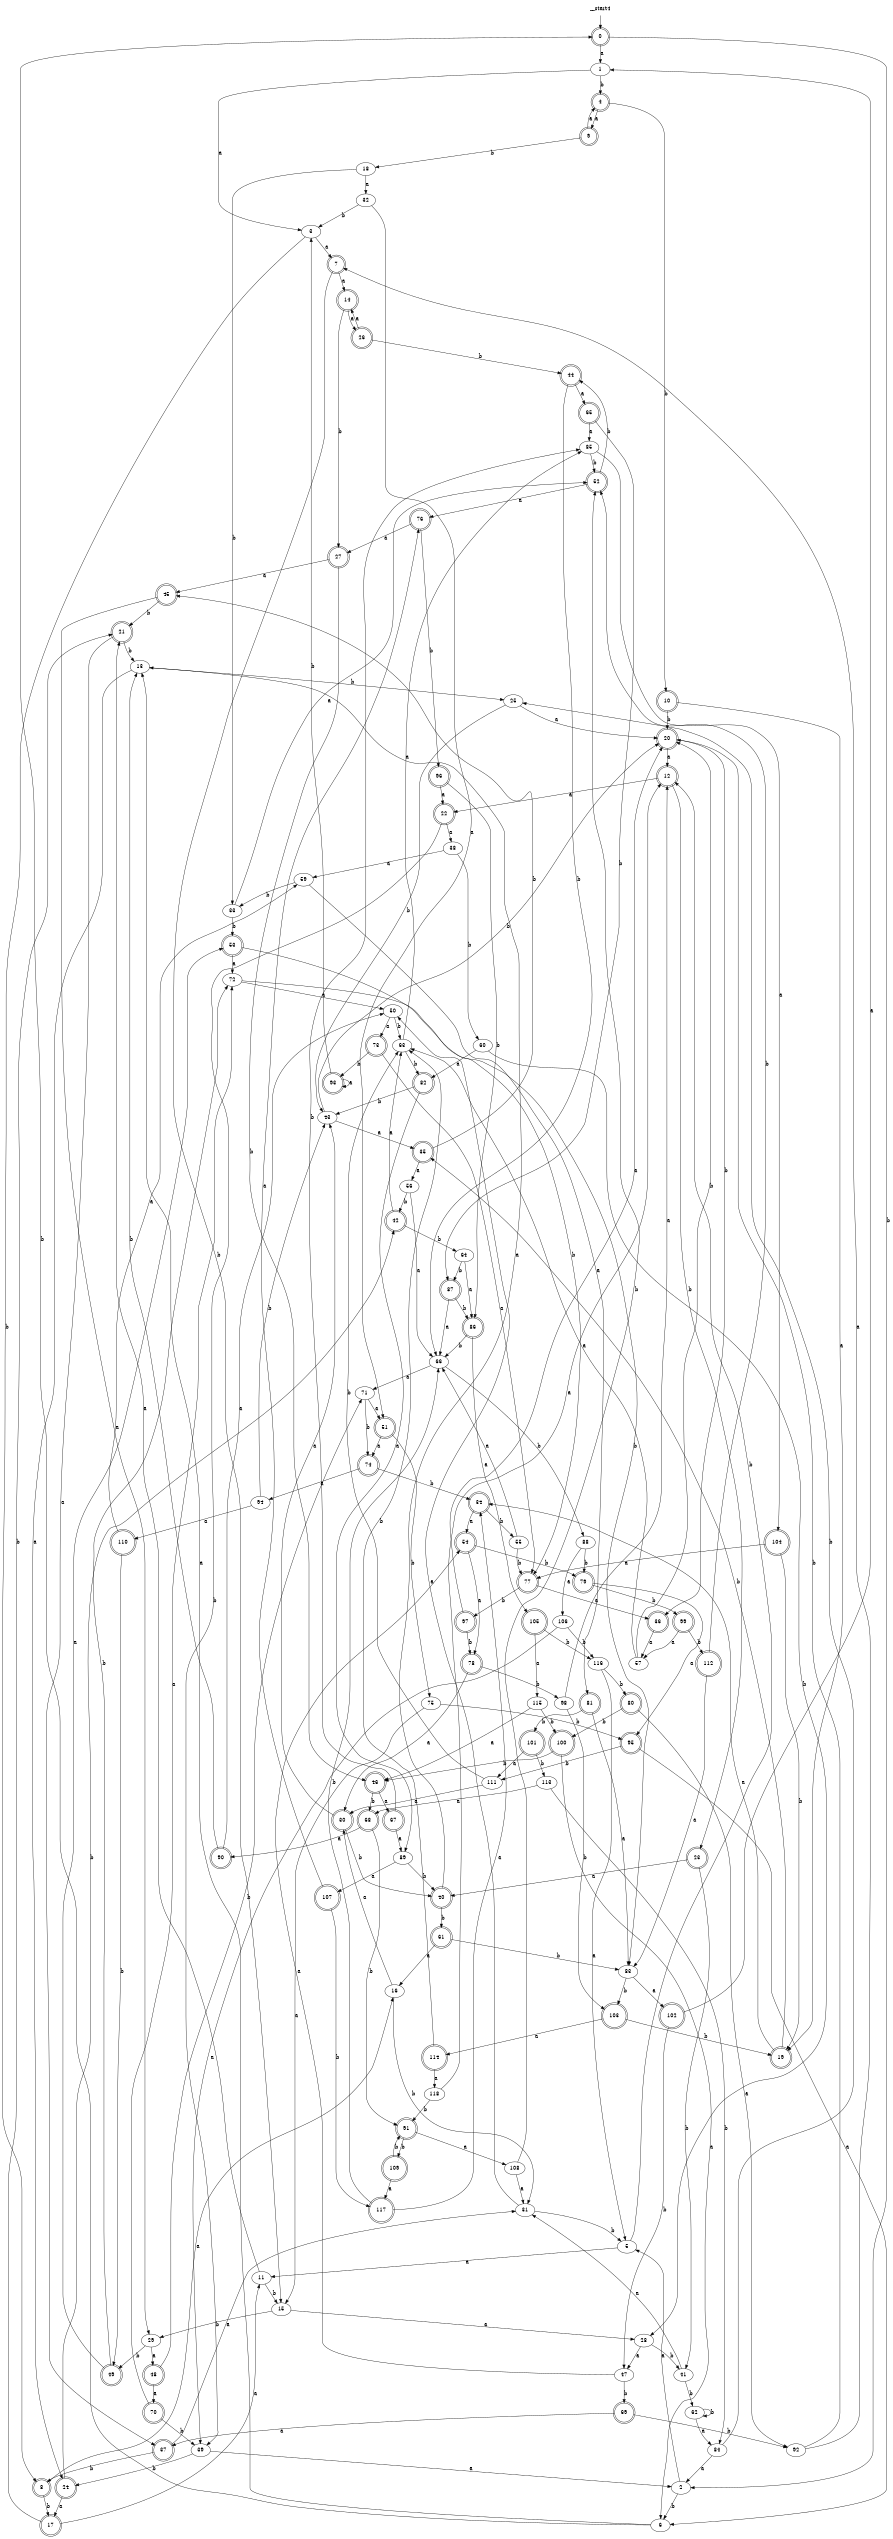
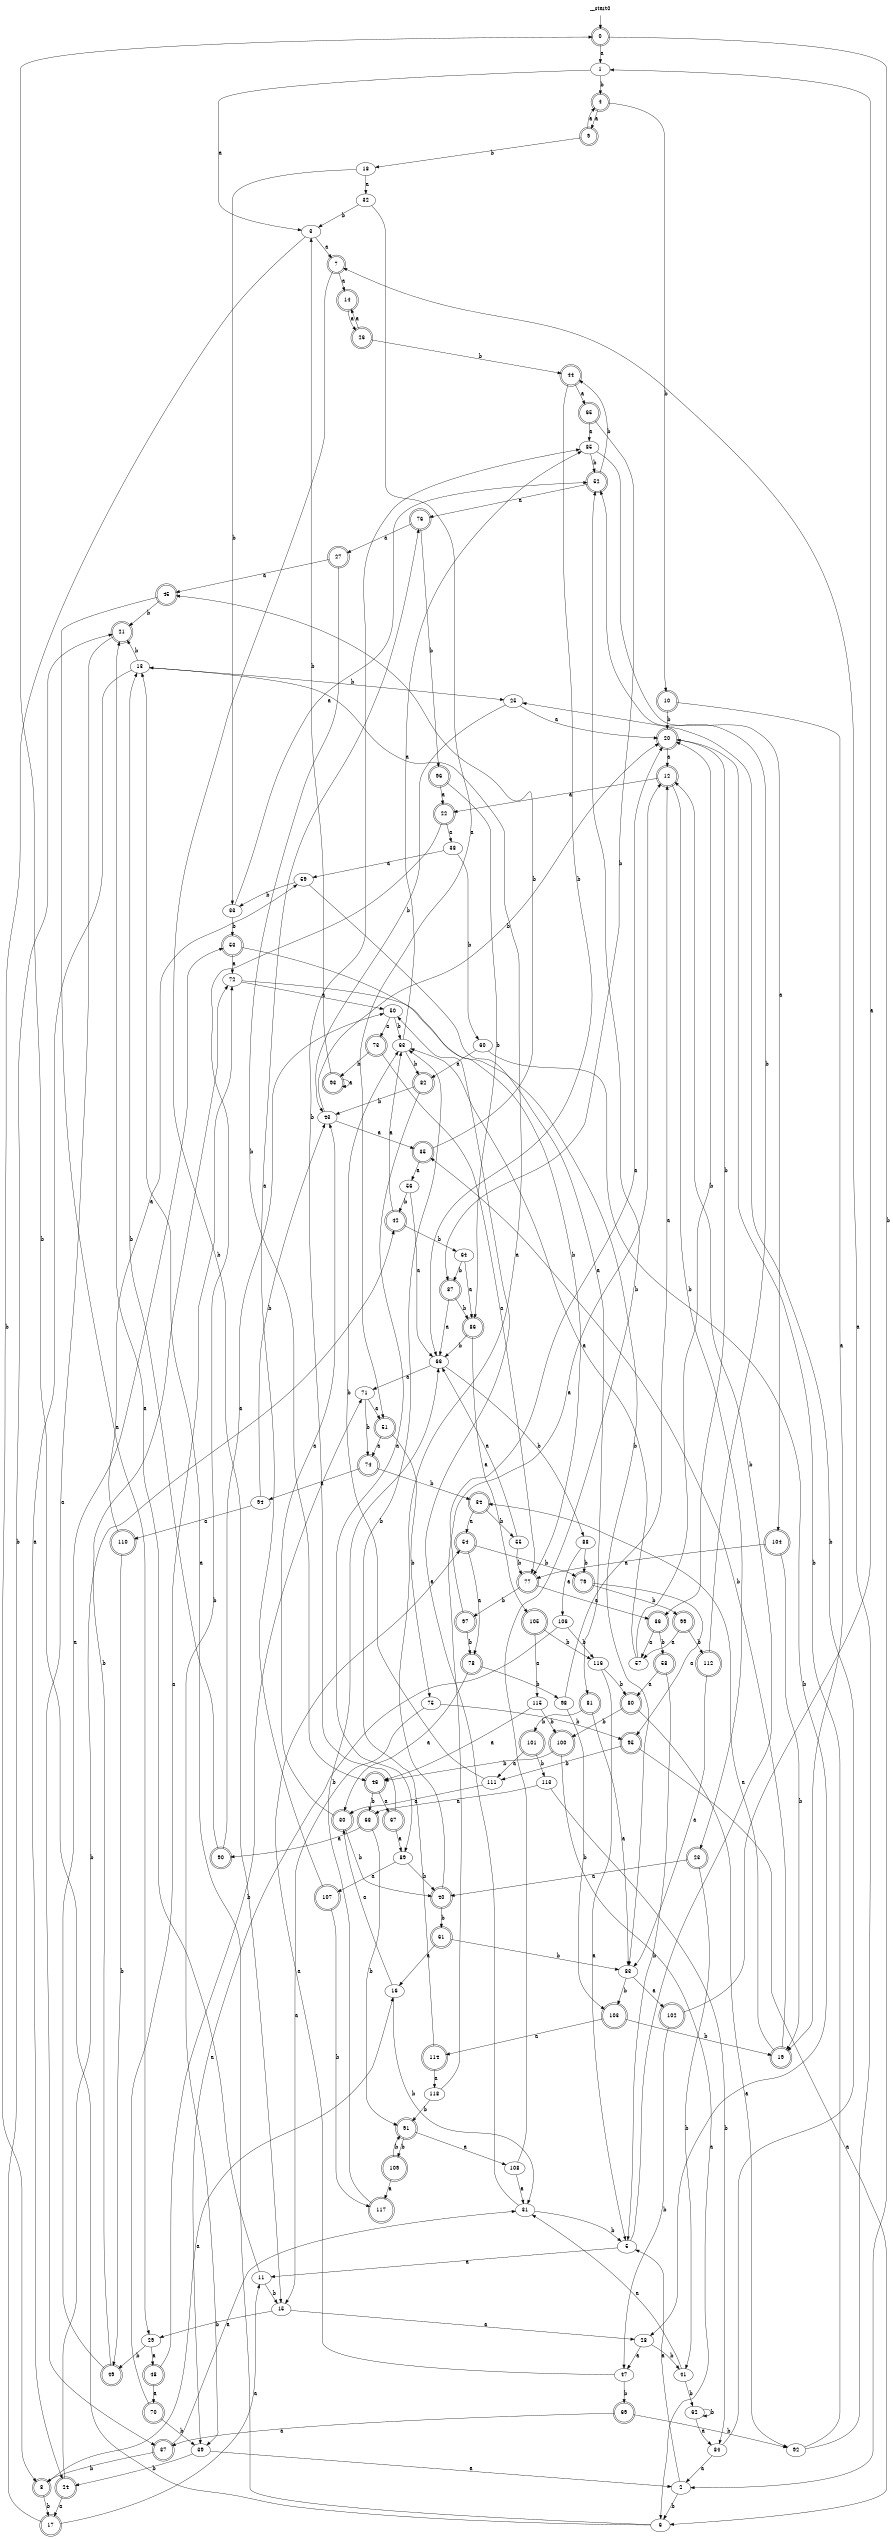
  digraph {
    node [shape=doublecircle]
-   __start0 [shape=none label=__start4]
+   __start0 [shape=none]
    0
    1 [shape=""]
    2 [shape=""]
    3 [shape=""]
    4
    5 [shape=""]
    6 [shape=""]
    7
    8
    9
    10
    11 [shape=""]
    12
    13 [shape=""]
    14
    15 [shape=""]
    16 [shape=""]
    17
    18 [shape=""]
    19
    20
    21
    22
    23
    24
    25 [shape=""]
    26
    27
    28 [shape=""]
    29 [shape=""]
    30
    31 [shape=""]
    32 [shape=""]
    33 [shape=""]
    34
    35
    36
    37
    38 [shape=""]
    39 [shape=""]
    40
    41 [shape=""]
    42
    43 [shape=""]
    44
    45
    46
    47 [shape=""]
    48
    49
    50 [shape=""]
    51
    52
    53
    54
    55 [shape=""]
    56 [shape=""]
    57 [shape=""]
+   58
    59 [shape=""]
    60 [shape=""]
    61
    62 [shape=""]
    63 [shape=""]
    64 [shape=""]
    65
    66 [shape=""]
    67
    68
    69
    70
    71 [shape=""]
    72 [shape=""]
    73
    74
    75 [shape=""]
    76
    77
    78
    79
    80
    81
    82
    83 [shape=""]
    84 [shape=""]
    85 [shape=""]
    86
    87
    88 [shape=""]
    89 [shape=""]
    90
    91
    92 [shape=""]
    93
    94 [shape=""]
    95
    96
    97
    98 [shape=""]
    99
    100
    101
    102
    103
    104
    105
    106 [shape=""]
    107
    108 [shape=""]
    109
    110
    111 [shape=""]
    112
    113 [shape=""]
    114
    115 [shape=""]
    116 [shape=""]
    117
    118 [shape=""]
    __start0 -> 0
    0 -> 1 [label=a]
    0 -> 2 [label=b]
    1 -> 3 [label=a]
    1 -> 4 [label=b]
    2 -> 5 [label=a]
    2 -> 6 [label=b]
    3 -> 7 [label=a]
    3 -> 8 [label=b]
    4 -> 9 [label=a]
    4 -> 10 [label=b]
    5 -> 11 [label=a]
    5 -> 12 [label=b]
    6 -> 0 [label=b]
    6 -> 13 [label=a]
    7 -> 14 [label=a]
    7 -> 15 [label=b]
    8 -> 16 [label=a]
    8 -> 17 [label=b]
    9 -> 4 [label=a]
    9 -> 18 [label=b]
    10 -> 19 [label=a]
    10 -> 20 [label=b]
    11 -> 15 [label=b]
    11 -> 21 [label=a]
    12 -> 22 [label=a]
    12 -> 23 [label=b]
    13 -> 24 [label=a]
    13 -> 25 [label=b]
    14 -> 26 [label=a]
-   14 -> 27 [label=b]
    15 -> 28 [label=a]
    15 -> 29 [label=b]
    16 -> 30 [label=a]
    16 -> 31 [label=b]
    17 -> 11 [label=a]
    17 -> 21 [label=b]
    18 -> 32 [label=a]
    18 -> 33 [label=b]
    19 -> 34 [label=a]
    19 -> 35 [label=b]
    20 -> 12 [label=a]
    20 -> 36 [label=b]
-   21 -> 13 [label=b]
+   13 -> 21 [label=b]
    21 -> 37 [label=a]
    22 -> 38 [label=a]
    22 -> 39 [label=b]
    23 -> 40 [label=a]
    23 -> 41 [label=b]
    24 -> 17 [label=a]
    24 -> 42 [label=b]
    25 -> 20 [label=a]
    25 -> 43 [label=b]
    26 -> 14 [label=a]
    26 -> 44 [label=b]
    27 -> 45 [label=a]
    27 -> 46 [label=b]
    28 -> 41 [label=b]
    28 -> 47 [label=a]
    29 -> 48 [label=a]
    29 -> 49 [label=b]
    30 -> 40 [label=b]
    30 -> 43 [label=a]
    31 -> 5 [label=b]
    31 -> 50 [label=a]
    32 -> 3 [label=b]
    32 -> 51 [label=a]
    33 -> 52 [label=a]
    33 -> 53 [label=b]
    34 -> 54 [label=a]
    34 -> 55 [label=b]
    35 -> 45 [label=b]
    35 -> 56 [label=a]
    36 -> 57 [label=a]
+   36 -> 58 [label=b]
    37 -> 8 [label=b]
    37 -> 31 [label=a]
    38 -> 59 [label=a]
    38 -> 60 [label=b]
    39 -> 2 [label=a]
    39 -> 24 [label=b]
    40 -> 13 [label=a]
    40 -> 61 [label=b]
    41 -> 31 [label=a]
    41 -> 62 [label=b]
    42 -> 63 [label=a]
    42 -> 64 [label=b]
    43 -> 20 [label=b]
    43 -> 35 [label=a]
    44 -> 65 [label=a]
    44 -> 66 [label=b]
    45 -> 21 [label=b]
    45 -> 29 [label=a]
    46 -> 67 [label=a]
    46 -> 68 [label=b]
    47 -> 54 [label=a]
    47 -> 69 [label=b]
    48 -> 70 [label=a]
    48 -> 71 [label=b]
    49 -> 53 [label=a]
    49 -> 72 [label=b]
    50 -> 63 [label=b]
    50 -> 73 [label=a]
    51 -> 74 [label=a]
    51 -> 75 [label=b]
    52 -> 44 [label=b]
    52 -> 76 [label=a]
    53 -> 72 [label=a]
    53 -> 77 [label=b]
    54 -> 78 [label=a]
    54 -> 79 [label=b]
    55 -> 66 [label=a]
    55 -> 77 [label=b]
    56 -> 42 [label=b]
    56 -> 66 [label=a]
    57 -> 20 [label=b]
    57 -> 63 [label=a]
+   58 -> 5 [label=b]
+   58 -> 80 [label=a]
    59 -> 33 [label=b]
    59 -> 81 [label=a]
    60 -> 28 [label=b]
    60 -> 82 [label=a]
    61 -> 16 [label=a]
    61 -> 83 [label=b]
    62 -> 62 [label=b]
    62 -> 84 [label=a]
    63 -> 82 [label=b]
    63 -> 85 [label=a]
    64 -> 86 [label=a]
    64 -> 87 [label=b]
    65 -> 85 [label=a]
    65 -> 87 [label=b]
    66 -> 71 [label=a]
    66 -> 88 [label=b]
    67 -> 85 [label=b]
    67 -> 89 [label=a]
    68 -> 90 [label=a]
    68 -> 91 [label=b]
    69 -> 37 [label=a]
    69 -> 92 [label=b]
    70 -> 39 [label=b]
    70 -> 72 [label=a]
    71 -> 51 [label=a]
    71 -> 74 [label=b]
    72 -> 50 [label=a]
    72 -> 83 [label=b]
    73 -> 77 [label=a]
    73 -> 93 [label=b]
    74 -> 34 [label=b]
    74 -> 94 [label=a]
    75 -> 15 [label=a]
    75 -> 95 [label=b]
    76 -> 27 [label=a]
    76 -> 96 [label=b]
    77 -> 36 [label=a]
    77 -> 97 [label=b]
    78 -> 30 [label=a]
    78 -> 98 [label=b]
    79 -> 95 [label=a]
    79 -> 99 [label=b]
    80 -> 92 [label=a]
    80 -> 100 [label=b]
    81 -> 83 [label=a]
    81 -> 101 [label=b]
    82 -> 43 [label=b]
    82 -> 89 [label=a]
    83 -> 102 [label=a]
    83 -> 103 [label=b]
    84 -> 2 [label=a]
    84 -> 25 [label=b]
    85 -> 52 [label=b]
    85 -> 104 [label=a]
    86 -> 66 [label=b]
    86 -> 105 [label=a]
    87 -> 66 [label=a]
    87 -> 86 [label=b]
    88 -> 79 [label=b]
    88 -> 106 [label=a]
    89 -> 40 [label=b]
    89 -> 107 [label=a]
    90 -> 13 [label=b]
    90 -> 50 [label=a]
    91 -> 108 [label=a]
    91 -> 109 [label=b]
    92 -> 7 [label=a]
    92 -> 20 [label=b]
    93 -> 3 [label=b]
    93 -> 93 [label=a]
    94 -> 43 [label=b]
    94 -> 110 [label=a]
    95 -> 6 [label=a]
    95 -> 111 [label=b]
    96 -> 22 [label=a]
    96 -> 86 [label=b]
    97 -> 20 [label=a]
    97 -> 78 [label=b]
    98 -> 12 [label=a]
    98 -> 103 [label=b]
    99 -> 57 [label=a]
    99 -> 112 [label=b]
    100 -> 6 [label=a]
    100 -> 46 [label=b]
    101 -> 111 [label=a]
    101 -> 113 [label=b]
    102 -> 1 [label=a]
    102 -> 47 [label=b]
    103 -> 19 [label=b]
    103 -> 114 [label=a]
    104 -> 19 [label=b]
    104 -> 77 [label=a]
    105 -> 115 [label=a]
    105 -> 116 [label=b]
    106 -> 39 [label=a]
    106 -> 116 [label=b]
    107 -> 76 [label=a]
    107 -> 117 [label=b]
    108 -> 31 [label=a]
    108 -> 52 [label=b]
    109 -> 91 [label=b]
    109 -> 117 [label=a]
    110 -> 49 [label=b]
    110 -> 59 [label=a]
    111 -> 30 [label=a]
    111 -> 63 [label=b]
    112 -> 52 [label=b]
    112 -> 83 [label=a]
    113 -> 68 [label=a]
    113 -> 84 [label=b]
    114 -> 63 [label=b]
    114 -> 118 [label=a]
    115 -> 46 [label=a]
    115 -> 100 [label=b]
    116 -> 5 [label=a]
    116 -> 80 [label=b]
-   117 -> 34 [label=a]
    117 -> 66 [label=b]
    118 -> 12 [label=a]
    118 -> 91 [label=b]
  }
